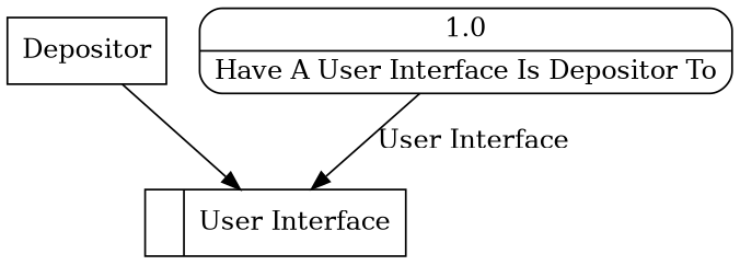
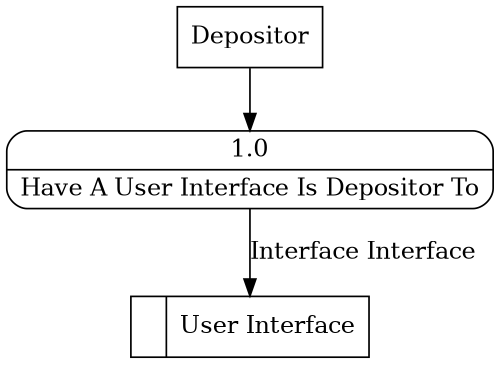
  digraph {
    n1 [label="<f0>  |<f1> User Interface " shape=record]
    n2 [label=Depositor shape=box]
    n3 [label="{<f0> 1.0|<f1> Have A User Interface Is Depositor To }" shape=Mrecord]
-   n2 -> n1
-   n3 -> n1 [label="User Interface"]
+   n2 -> n3
+   n3 -> n1 [label="Interface Interface"]
  }
